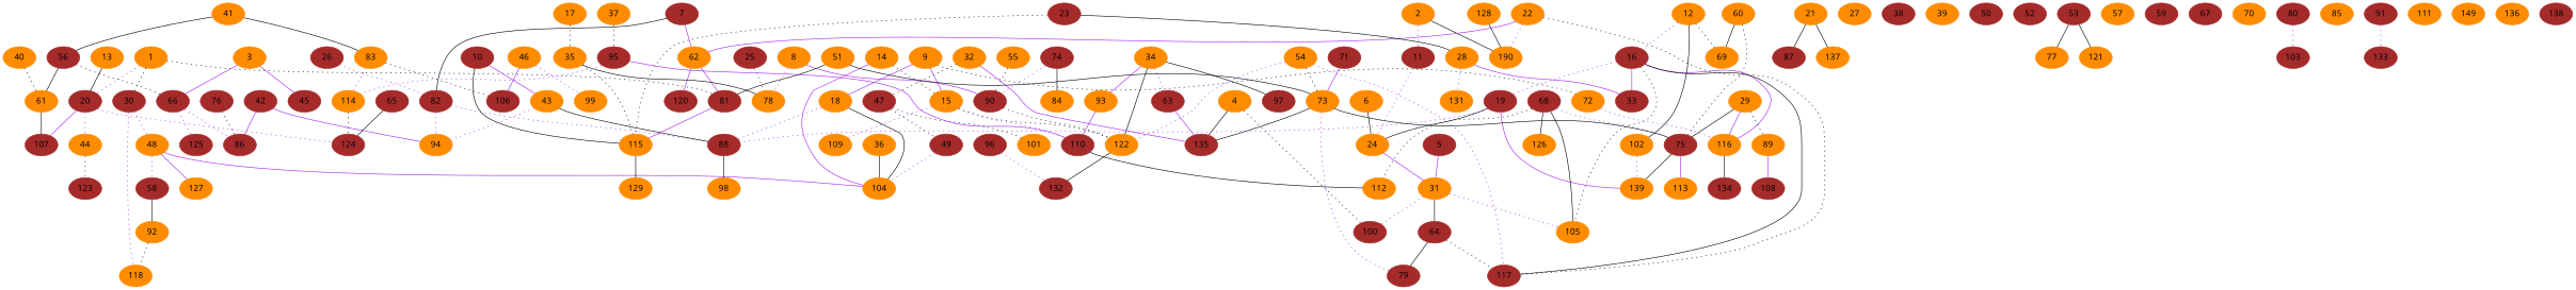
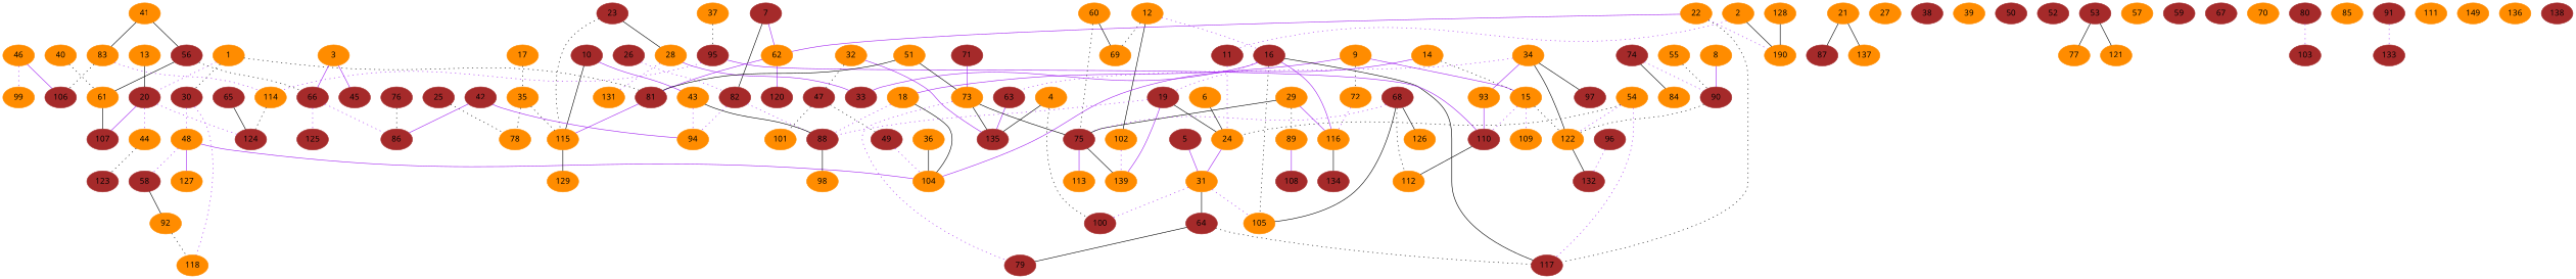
  graph {
    fontname="Noto Sans"
    node [color=darkorange fontname="Noto Sans" style=filled]
    edge [color=black fontname="Noto Sans" style=solid]
    20 [color=brown]
    1
    30 [color=brown]
    81 [color=brown]
    44
    107 [color=brown]
    124 [color=brown]
    48
    118
    115
    11 [color=brown]
    2
    n13 [label=190]
    24
    45 [color=brown]
    3
    66 [color=brown]
    86 [color=brown]
    125 [color=brown]
    100 [color=brown]
    4
    135 [color=brown]
    5 [color=brown]
    31
    105
    64 [color=brown]
    6
    7 [color=brown]
    62
    82 [color=brown]
    120 [color=brown]
    88 [color=brown]
    94
    8
    78
    90 [color=brown]
    122
    9
    15
    18
    72
    109
    110 [color=brown]
    104
    116
    10 [color=brown]
    43
    129
    16 [color=brown]
    12
    69
    102
    19 [color=brown]
    33 [color=brown]
    117 [color=brown]
    139
    13
    14
    112
    132 [color=brown]
    134 [color=brown]
    17
    35
    98
    123 [color=brown]
    87 [color=brown]
    21
    137
    22
    23 [color=brown]
    28
    131
    25 [color=brown]
    26 [color=brown]
    27
    29
    75 [color=brown]
    89
    113
    108 [color=brown]
    58 [color=brown]
    127
    79 [color=brown]
    32
    47 [color=brown]
    49 [color=brown]
    101
    34
    63 [color=brown]
    93
    97 [color=brown]
    36
    95 [color=brown]
    37
    114
    38 [color=brown]
    39
    40
    61
    56 [color=brown]
    41
    83
    106 [color=brown]
    42 [color=brown]
    46
    99
    92
    50 [color=brown]
    51
    73
    52 [color=brown]
    53 [color=brown]
    77
    121
    54
    55
    57
    59 [color=brown]
    60
    65 [color=brown]
    67 [color=brown]
    68 [color=brown]
    126
    70
    71 [color=brown]
    74 [color=brown]
    84
    76 [color=brown]
    80 [color=brown]
    103 [color=brown]
    85
    91 [color=brown]
    133 [color=brown]
    96 [color=brown]
    111
    n136 [label=149]
    128
    136
    138 [color=brown]
    20 -- 44 [color=purple style=dotted]
    20 -- 107 [color=purple]
    20 -- 124 [color=purple style=dotted]
    1 -- 20 [color=purple style=dotted]
    1 -- 30 [style=dotted]
    1 -- 81 [style=dotted]
    30 -- 48 [color=purple style=dotted]
    30 -- 118 [color=purple style=dotted]
    81 -- 115 [color=purple]
    44 -- 123 [style=dotted]
    48 -- 104 [color=purple]
    48 -- 58 [color=purple style=dotted]
    48 -- 127 [color=purple]
    115 -- 129
    11 -- 24 [color=purple style=dotted]
    2 -- 11 [color=purple style=dotted]
    2 -- n13
    24 -- 31 [color=purple]
    3 -- 45 [color=purple]
    3 -- 66 [color=purple]
    66 -- 86 [color=purple style=dotted]
    66 -- 125 [color=purple style=dotted]
    4 -- 100 [style=dotted]
    4 -- 135
    5 -- 31 [color=purple]
    31 -- 100 [color=purple style=dotted]
    31 -- 105 [color=purple style=dotted]
    31 -- 64
    64 -- 117 [style=dotted]
    64 -- 79
    6 -- 24
    7 -- 62 [color=purple]
    7 -- 82
    62 -- 81 [color=purple]
    62 -- 120 [color=purple]
    82 -- 88 [color=purple style=dotted]
    82 -- 94 [color=purple style=dotted]
    88 -- 98
-   8 -- 78 [color=purple style=dotted]
    8 -- 90 [color=purple]
    90 -- 122 [style=dotted]
    122 -- 132
    9 -- 15 [color=purple]
    9 -- 18 [color=purple]
    9 -- 72 [style=dotted]
    15 -- 122 [style=dotted]
    15 -- 109 [color=purple style=dotted]
    15 -- 110 [color=purple style=dotted]
    18 -- 88 [color=purple style=dotted]
    18 -- 104
    72 -- 116 [color=purple style=dotted]
    110 -- 112
    116 -- 134
    10 -- 115
    10 -- 43 [color=purple]
    43 -- 88
    43 -- 94 [color=purple style=dotted]
    16 -- 105 [style=dotted]
    16 -- 116 [color=purple]
    16 -- 19 [color=purple style=dotted]
    16 -- 33 [color=purple]
    16 -- 117
    12 -- 16 [color=purple style=dotted]
    12 -- 69 [style=dotted]
    12 -- 102
    102 -- 139 [color=purple style=dotted]
    19 -- 24
    19 -- 88 [color=purple style=dotted]
    19 -- 139 [color=purple]
    13 -- 20
    14 -- 15 [style=dotted]
    14 -- 104 [color=purple]
    17 -- 35 [style=dotted]
    35 -- 115 [style=dotted]
-   35 -- 78
+   35 -- 78 [style=dotted]
    21 -- 87
    21 -- 137
    22 -- n13 [color=purple style=dotted]
    22 -- 62 [color=purple]
    22 -- 117 [style=dotted]
    23 -- 115 [style=dotted]
    23 -- 28
    28 -- 33 [color=purple]
    28 -- 131 [color=purple style=dotted]
    25 -- 78 [style=dotted]
    26 -- 82 [color=purple style=dotted]
    29 -- 116 [color=purple]
    29 -- 75
    29 -- 89 [style=dotted]
    75 -- 139
    75 -- 113 [color=purple]
    89 -- 108 [color=purple]
    58 -- 92
    32 -- 135 [color=purple]
    32 -- 47 [style=dotted]
    47 -- 49 [style=dotted]
    47 -- 101 [style=dotted]
    49 -- 104 [color=purple style=dotted]
    34 -- 122
    34 -- 63 [color=purple style=dotted]
    34 -- 93 [color=purple]
    34 -- 97
    63 -- 135 [color=purple]
    93 -- 110 [color=purple]
    36 -- 104
    95 -- 110 [color=purple]
    95 -- 114 [color=purple style=dotted]
    37 -- 95 [style=dotted]
    114 -- 124 [style=dotted]
    40 -- 61 [style=dotted]
    61 -- 107
    56 -- 66 [style=dotted]
    56 -- 61
    41 -- 56
    41 -- 83
    83 -- 114 [color=purple style=dotted]
    83 -- 106 [style=dotted]
    42 -- 86 [color=purple]
    42 -- 94 [color=purple]
    46 -- 106 [color=purple]
    46 -- 99 [color=purple style=dotted]
    92 -- 118 [style=dotted]
    51 -- 81
    51 -- 73
    73 -- 135
    73 -- 75
    73 -- 79 [color=purple style=dotted]
    53 -- 77
    53 -- 121
    54 -- 122 [color=purple style=dotted]
    54 -- 117 [color=purple style=dotted]
-   54 -- 73 [style=dotted]
+   54 -- 24 [style=dotted]
    55 -- 90 [style=dotted]
    60 -- 69
    60 -- 75 [style=dotted]
    65 -- 124
    68 -- 105
    68 -- 112 [style=dotted]
    68 -- 75 [color=purple style=dotted]
    68 -- 126
    71 -- 73 [color=purple]
    74 -- 90 [color=purple style=dotted]
    74 -- 84
    76 -- 86 [style=dotted]
    80 -- 103 [color=purple style=dotted]
    91 -- 133 [color=purple style=dotted]
    96 -- 132 [color=purple style=dotted]
    128 -- n13
  }
